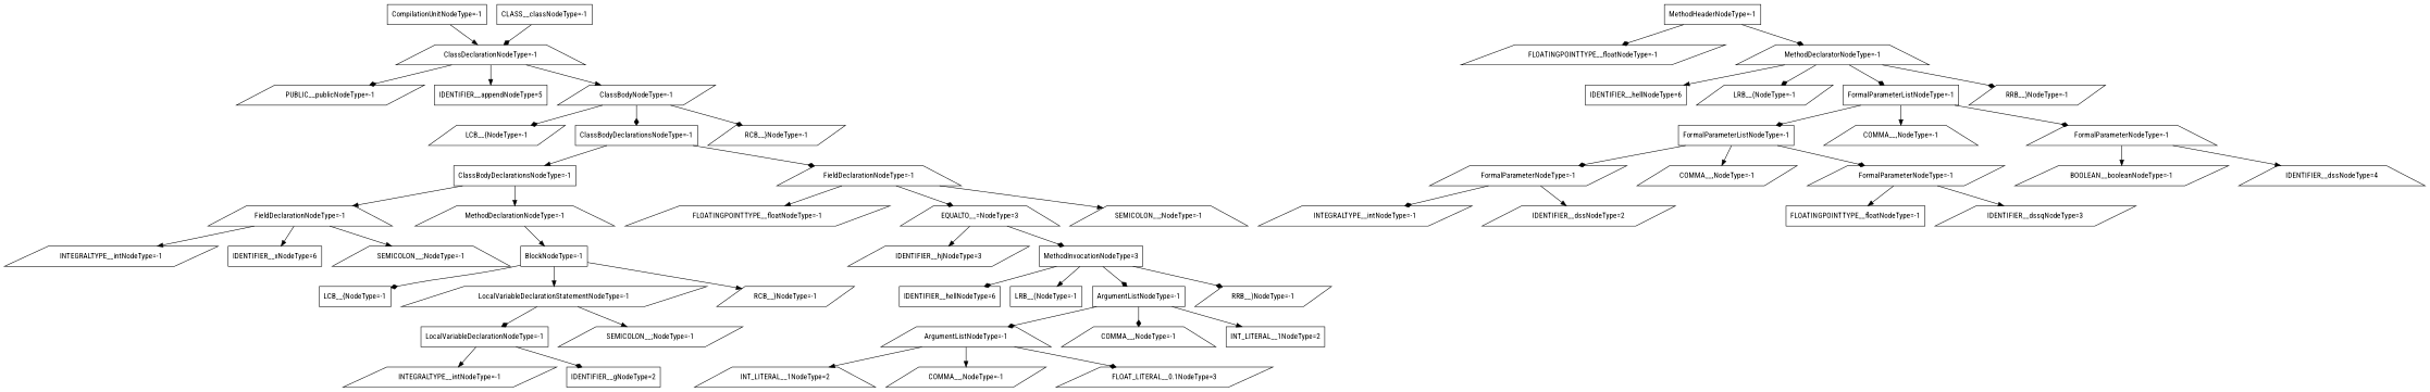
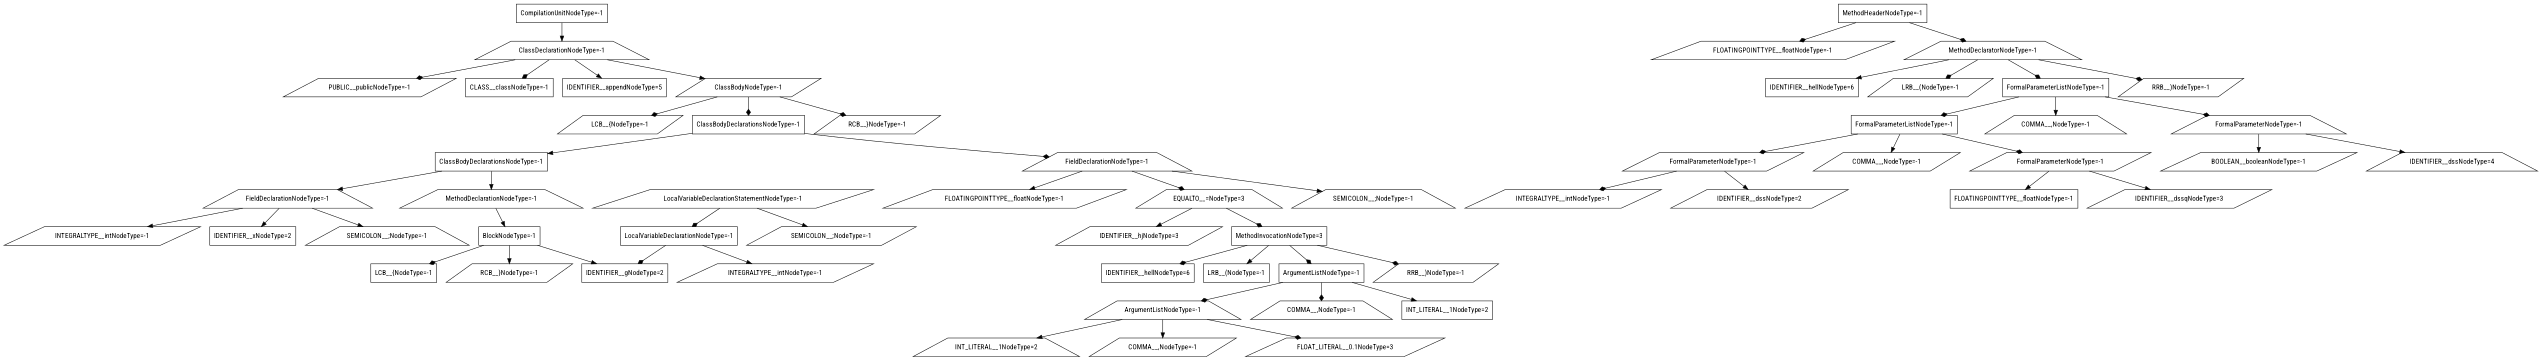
  strict digraph {
    fontname="Roboto Condensed"
    node [fontname="Roboto Condensed" shape=parallelogram]
    edge [arrowhead=normal fontname="Roboto Condensed"]
    n1 [label="CompilationUnitNodeType=-1" shape=box]
    n2 [label="ClassDeclarationNodeType=-1" shape=trapezium]
    n3 [label="PUBLIC__publicNodeType=-1"]
    n4 [label="CLASS__classNodeType=-1" shape=box]
    n5 [label="IDENTIFIER__appendNodeType=5" shape=box]
    n6 [label="ClassBodyNodeType=-1"]
    n7 [label="LCB__{NodeType=-1"]
    n8 [label="ClassBodyDeclarationsNodeType=-1" shape=box]
    n9 [label="RCB__}NodeType=-1"]
    n10 [label="ClassBodyDeclarationsNodeType=-1" shape=box]
    n11 [label="FieldDeclarationNodeType=-1" shape=trapezium]
    n12 [label="FieldDeclarationNodeType=-1" shape=trapezium]
    n13 [label="MethodDeclarationNodeType=-1" shape=trapezium]
    n14 [label="FLOATINGPOINTTYPE__floatNodeType=-1"]
    n15 [label="EQUALTO__=NodeType=3" shape=trapezium]
    n16 [label="SEMICOLON__;NodeType=-1" shape=trapezium]
    n17 [label="INTEGRALTYPE__intNodeType=-1"]
-   n18 [label="IDENTIFIER__xNodeType=6" shape=box]
+   n18 [label="IDENTIFIER__xNodeType=2" shape=box]
    n19 [label="SEMICOLON__;NodeType=-1" shape=trapezium]
    n20 [label="BlockNodeType=-1" shape=box]
    n21 [label="IDENTIFIER__hjNodeType=3"]
    n22 [label="MethodInvocationNodeType=3" shape=box]
    n23 [label="MethodHeaderNodeType=-1" shape=box]
    n24 [label="FLOATINGPOINTTYPE__floatNodeType=-1"]
    n25 [label="MethodDeclaratorNodeType=-1" shape=trapezium]
    n26 [label="LCB__{NodeType=-1" shape=box]
    n27 [label="LocalVariableDeclarationStatementNodeType=-1"]
    n28 [label="RCB__}NodeType=-1"]
    n29 [label="IDENTIFIER__hellNodeType=6" shape=box]
    n30 [label="LRB__(NodeType=-1"]
    n31 [label="FormalParameterListNodeType=-1" shape=box]
    n32 [label="RRB__)NodeType=-1"]
    n33 [label="LocalVariableDeclarationNodeType=-1" shape=box]
    n34 [label="SEMICOLON__;NodeType=-1"]
    n35 [label="FormalParameterListNodeType=-1" shape=box]
    n36 [label="COMMA__,NodeType=-1" shape=trapezium]
    n37 [label="FormalParameterNodeType=-1" shape=trapezium]
    n38 [label="FormalParameterNodeType=-1"]
    n39 [label="COMMA__,NodeType=-1"]
    n40 [label="FormalParameterNodeType=-1"]
    n41 [label="BOOLEAN__booleanNodeType=-1"]
    n42 [label="IDENTIFIER__dssNodeType=4" shape=trapezium]
    n43 [label="INTEGRALTYPE__intNodeType=-1"]
    n44 [label="IDENTIFIER__dssNodeType=2"]
    n45 [label="FLOATINGPOINTTYPE__floatNodeType=-1" shape=box]
    n46 [label="IDENTIFIER__dssqNodeType=3"]
    n47 [label="INTEGRALTYPE__intNodeType=-1"]
    n48 [label="IDENTIFIER__gNodeType=2" shape=box]
    n49 [label="IDENTIFIER__hellNodeType=6" shape=box]
    n50 [label="LRB__(NodeType=-1" shape=box]
    n51 [label="ArgumentListNodeType=-1" shape=box]
    n52 [label="RRB__)NodeType=-1"]
    n53 [label="ArgumentListNodeType=-1" shape=trapezium]
    n54 [label="COMMA__,NodeType=-1" shape=trapezium]
    n55 [label="INT_LITERAL__1NodeType=2" shape=box]
    n56 [label="INT_LITERAL__1NodeType=2" shape=trapezium]
    n57 [label="COMMA__,NodeType=-1"]
    n58 [label="FLOAT_LITERAL__0.1NodeType=3"]
    n1 -> n2
    n2 -> n3 [arrowhead=diamond]
-   n4 -> n2 [arrowhead=diamond]
+   n2 -> n4 [arrowhead=diamond]
    n2 -> n5
    n2 -> n6
    n6 -> n7 [arrowhead=diamond]
    n6 -> n8 [arrowhead=diamond]
    n6 -> n9 [arrowhead=diamond]
    n8 -> n10
    n8 -> n11 [arrowhead=diamond]
    n10 -> n12
    n10 -> n13
    n11 -> n14
    n11 -> n15 [arrowhead=diamond]
    n11 -> n16
    n12 -> n17
    n12 -> n18
    n12 -> n19
    n13 -> n20
    n15 -> n21
    n15 -> n22 [arrowhead=diamond]
    n20 -> n26 [arrowhead=diamond]
-   n20 -> n27
+   n20 -> n48
    n20 -> n28
    n22 -> n49 [arrowhead=diamond]
    n22 -> n50
    n22 -> n51 [arrowhead=diamond]
    n22 -> n52 [arrowhead=diamond]
    n23 -> n24 [arrowhead=diamond]
    n23 -> n25 [arrowhead=diamond]
    n25 -> n29
    n25 -> n30 [arrowhead=diamond]
    n25 -> n31 [arrowhead=diamond]
    n25 -> n32 [arrowhead=diamond]
    n27 -> n33 [arrowhead=diamond]
    n27 -> n34
    n31 -> n35 [arrowhead=diamond]
    n31 -> n36
    n31 -> n37 [arrowhead=diamond]
    n33 -> n47
    n33 -> n48 [arrowhead=diamond]
    n35 -> n38 [arrowhead=diamond]
    n35 -> n39
    n35 -> n40 [arrowhead=diamond]
    n37 -> n41
    n37 -> n42
    n38 -> n43 [arrowhead=diamond]
    n38 -> n44
    n40 -> n45
    n40 -> n46
    n51 -> n53 [arrowhead=diamond]
    n51 -> n54 [arrowhead=diamond]
    n51 -> n55
    n53 -> n56
    n53 -> n57
    n53 -> n58 [arrowhead=diamond]
  }
